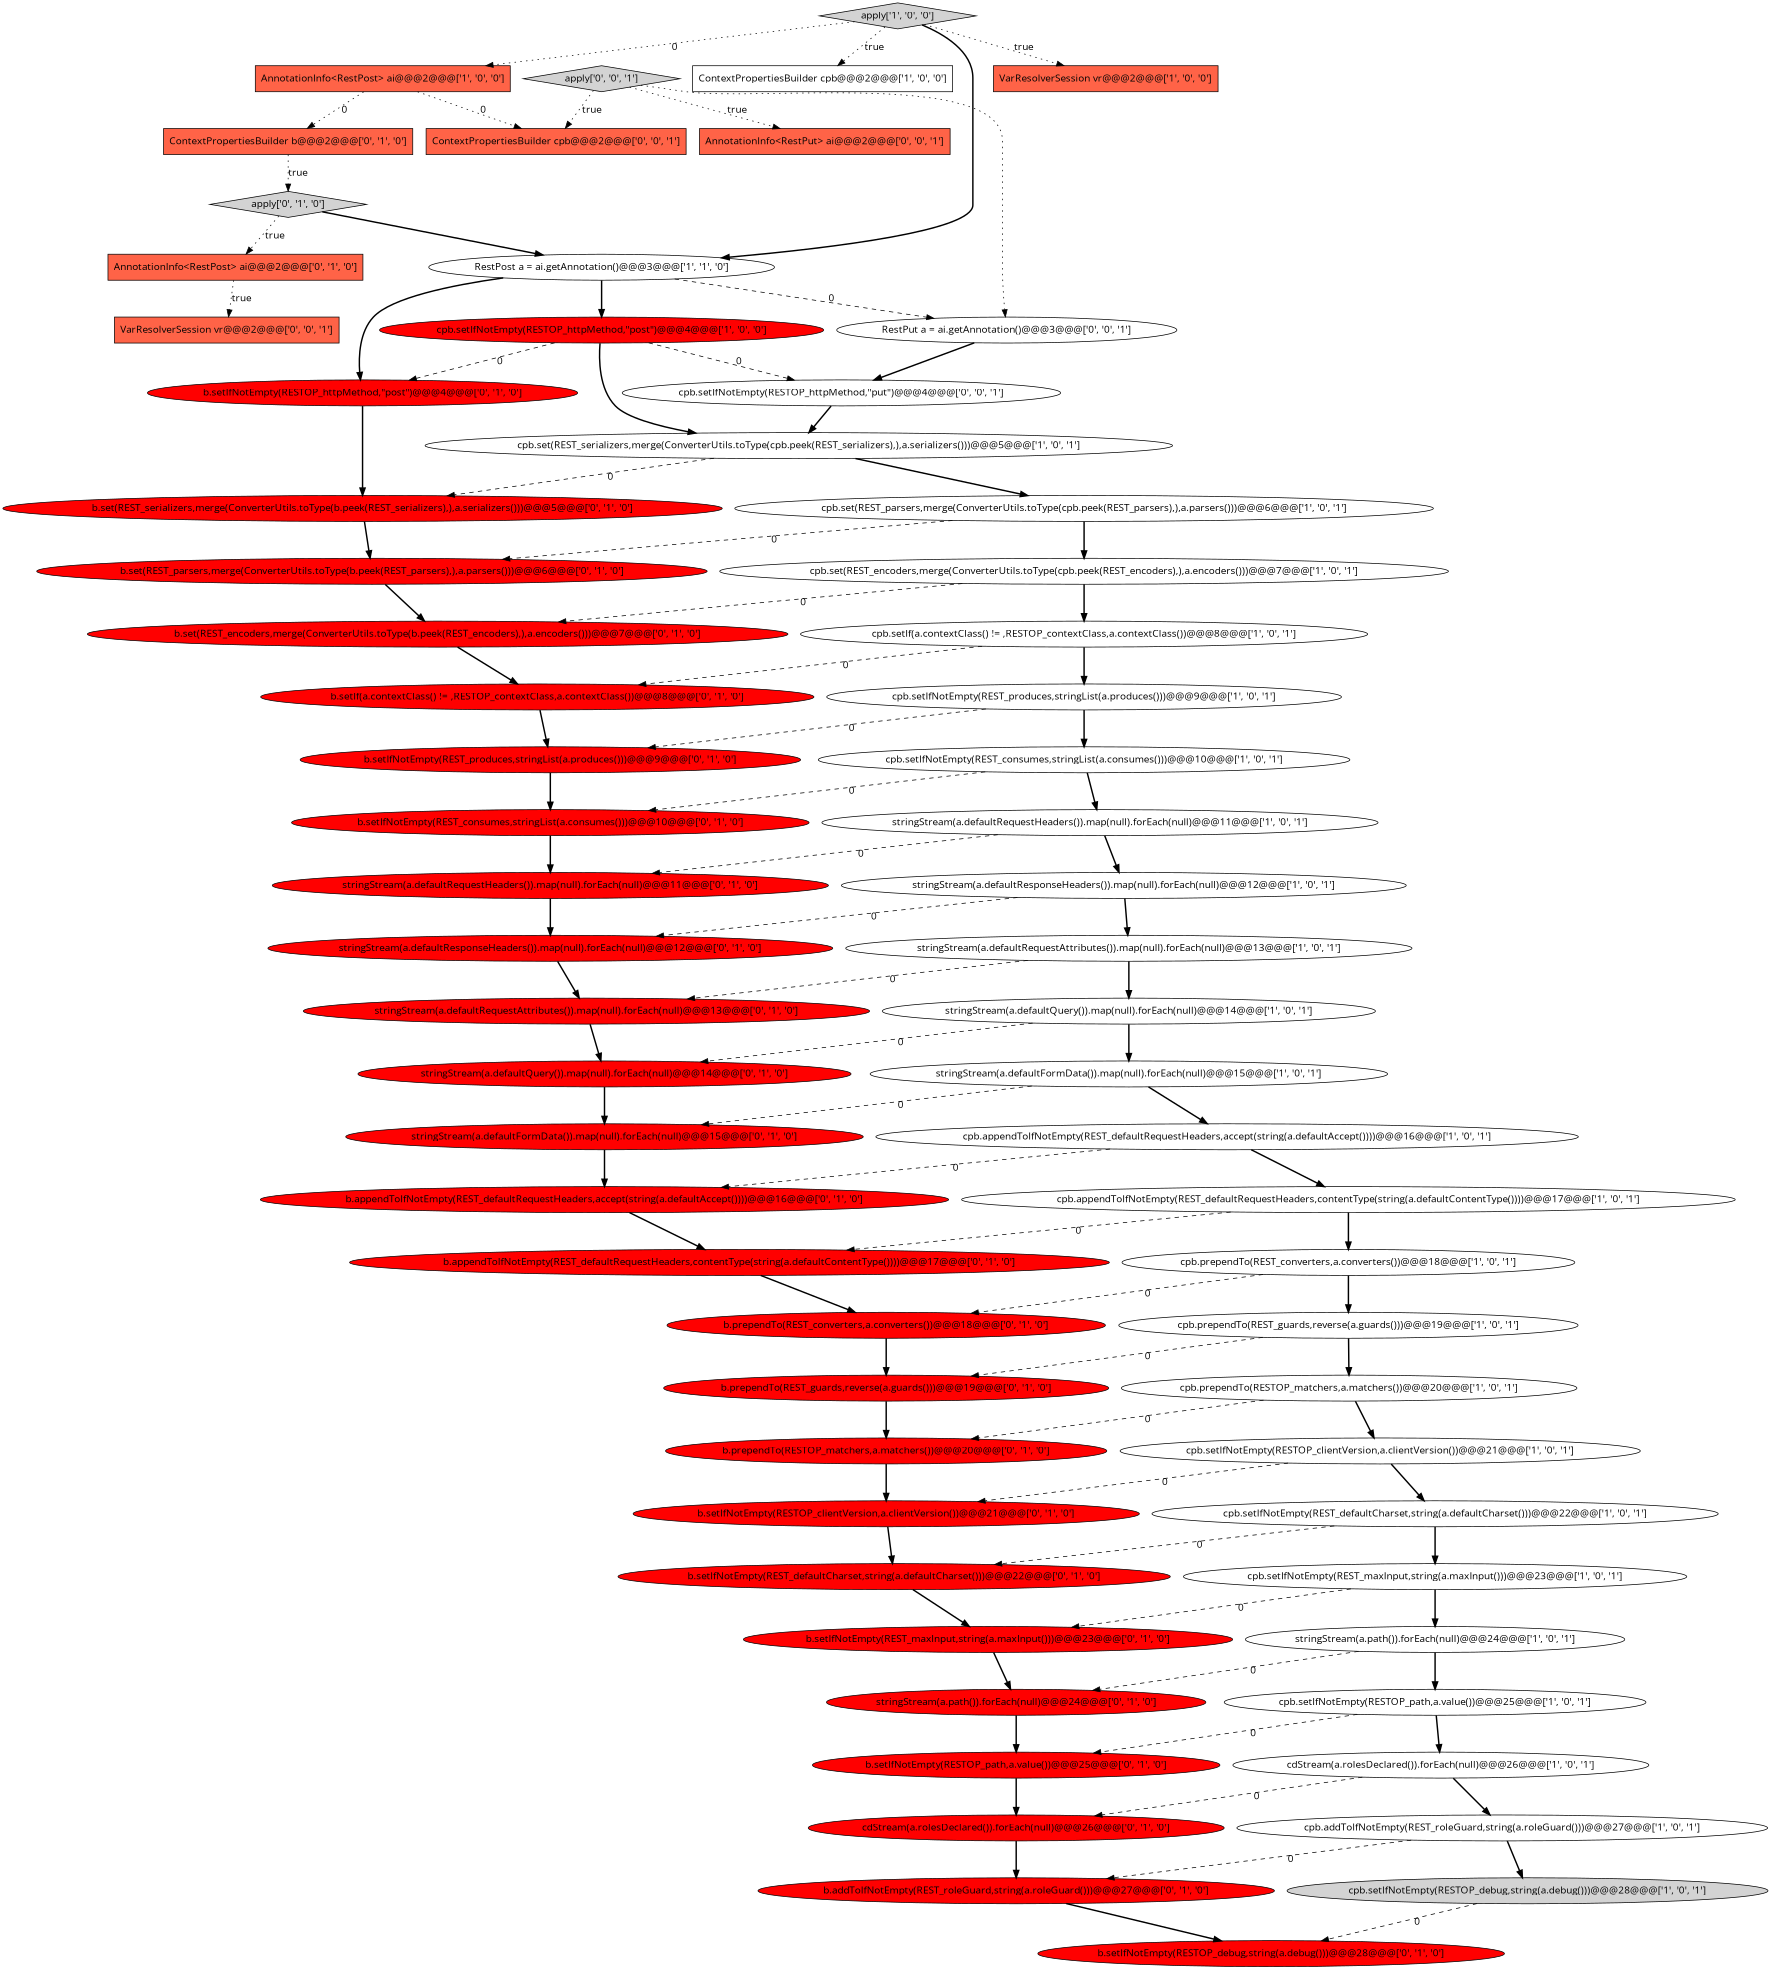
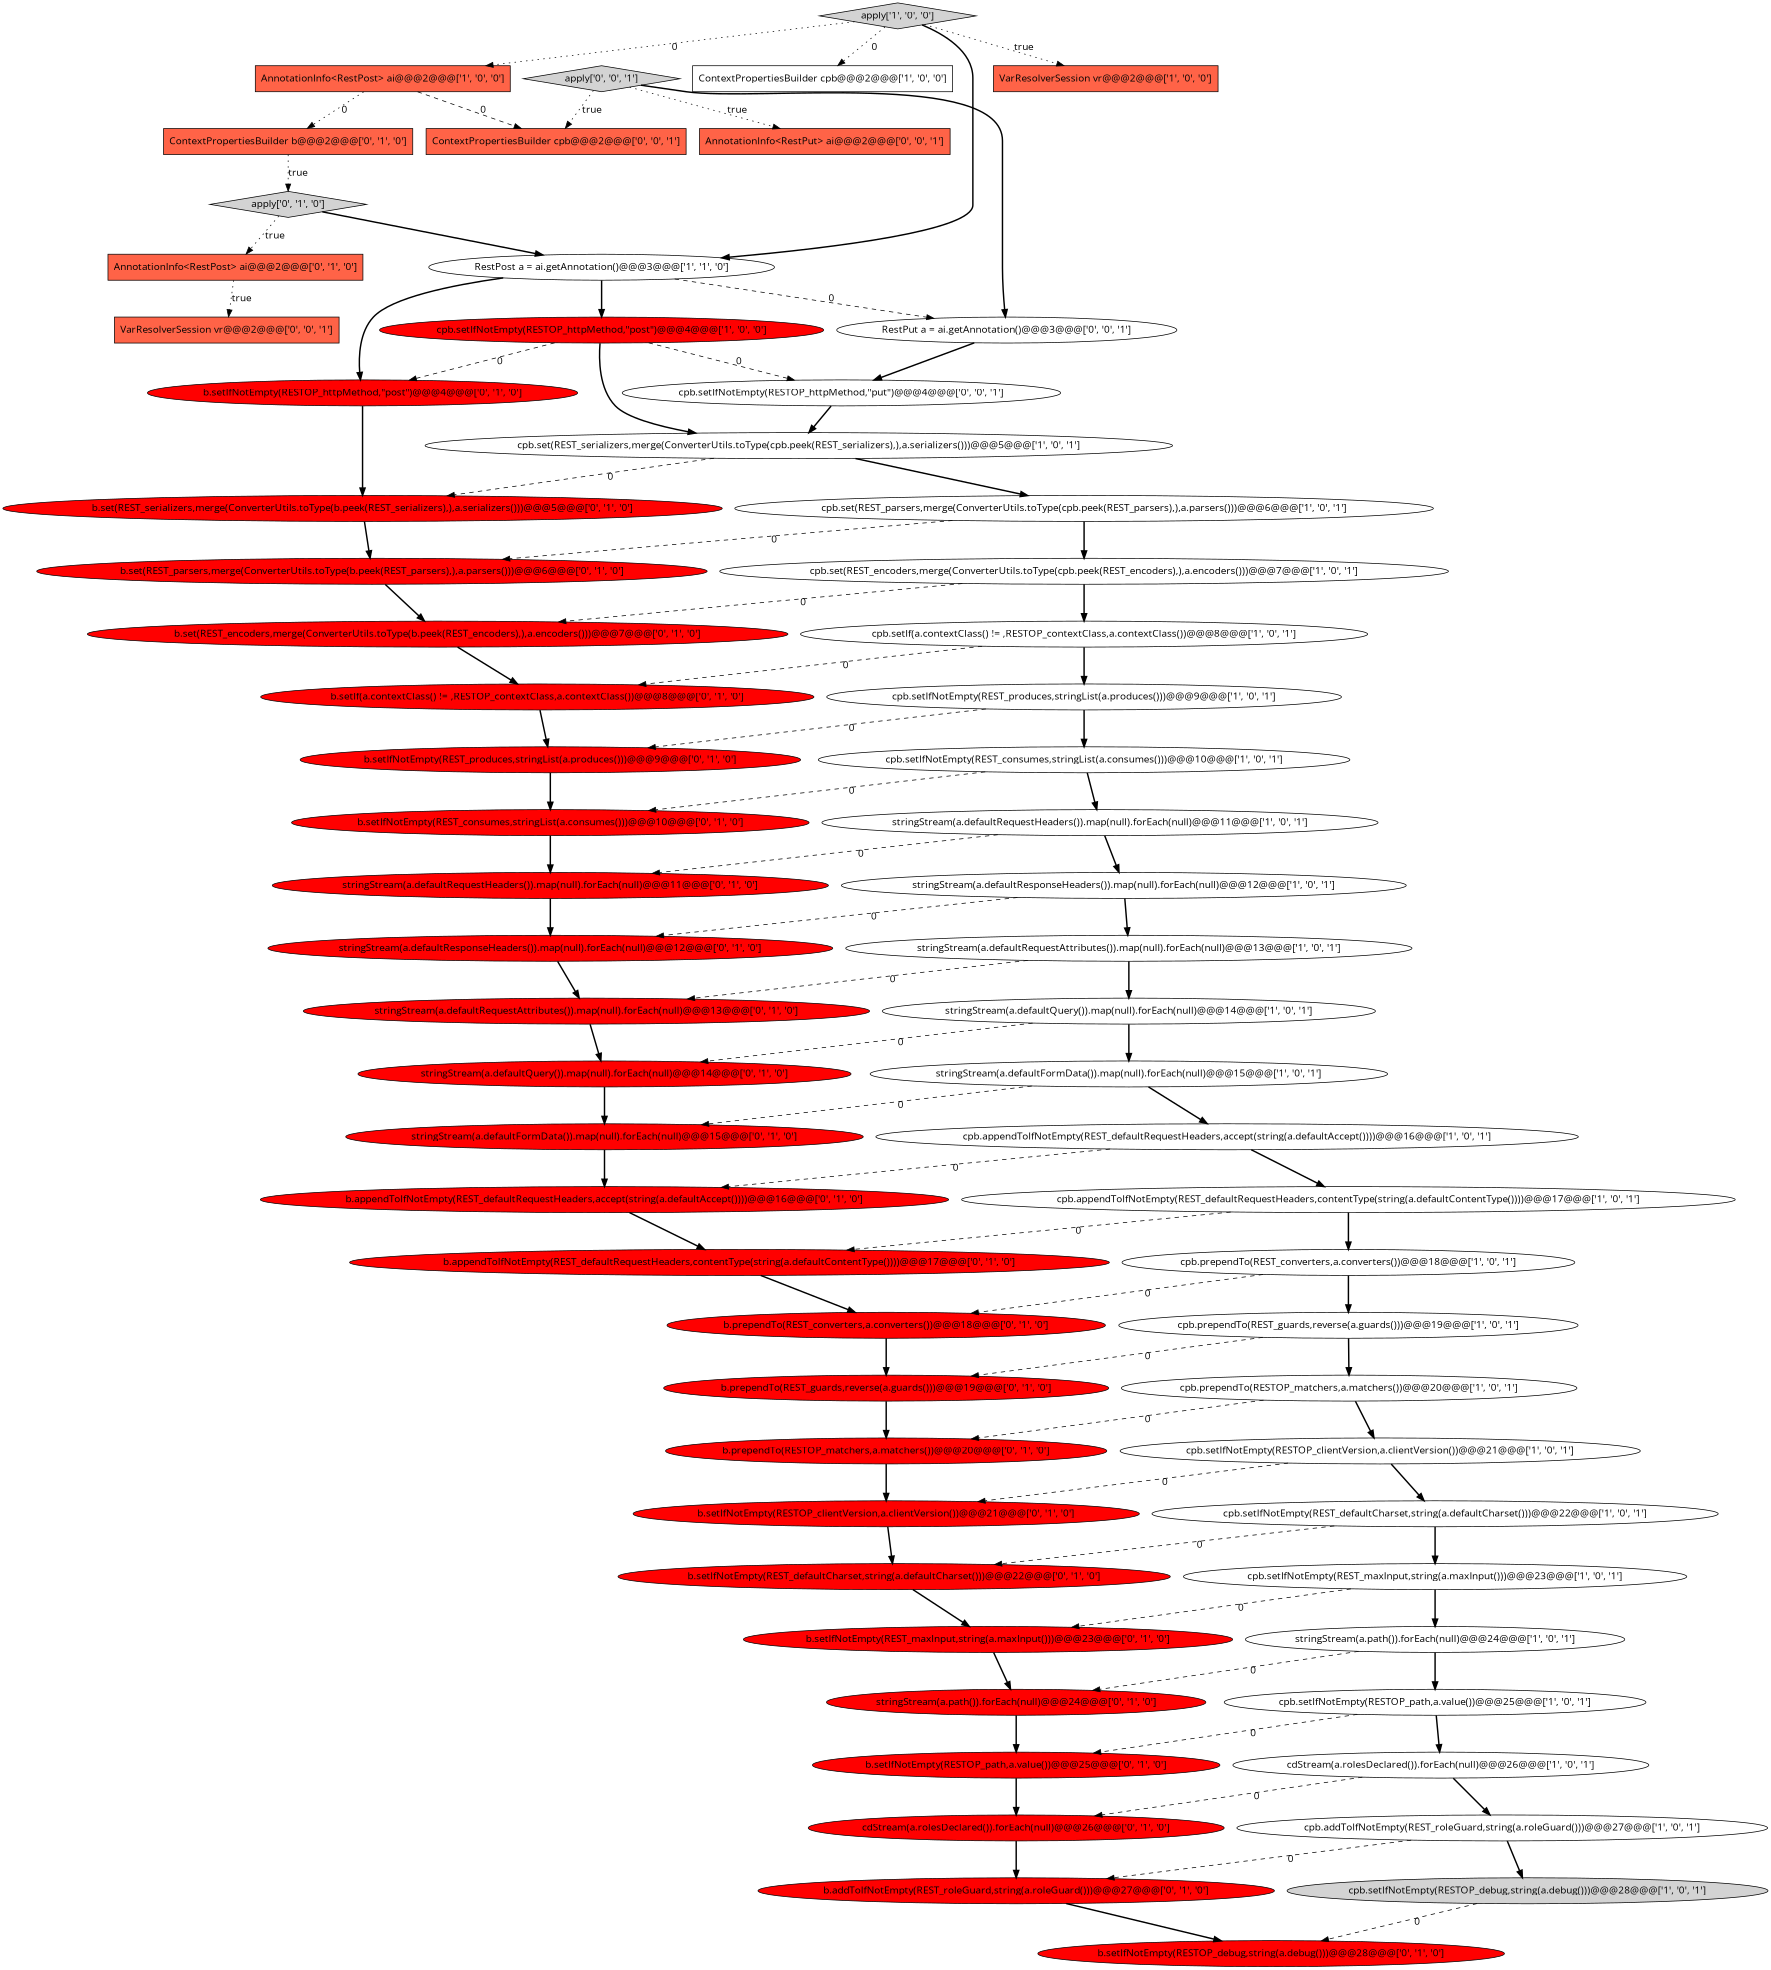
  digraph {
    fontname="Open Sans"
    node [fillcolor=white fontname="Open Sans" shape=ellipse style=filled]
    edge [fontname="Open Sans" style=bold]
    n1 [label="cpb.set(REST_parsers,merge(ConverterUtils.toType(cpb.peek(REST_parsers),),a.parsers()))@@@6@@@['1', '0', '1']"]
    n2 [label="cpb.set(REST_encoders,merge(ConverterUtils.toType(cpb.peek(REST_encoders),),a.encoders()))@@@7@@@['1', '0', '1']"]
    n3 [fillcolor=red label="b.set(REST_parsers,merge(ConverterUtils.toType(b.peek(REST_parsers),),a.parsers()))@@@6@@@['0', '1', '0']"]
    n4 [label="cpb.setIf(a.contextClass() != ,RESTOP_contextClass,a.contextClass())@@@8@@@['1', '0', '1']"]
    n5 [fillcolor=red label="b.set(REST_encoders,merge(ConverterUtils.toType(b.peek(REST_encoders),),a.encoders()))@@@7@@@['0', '1', '0']"]
    n6 [label="cpb.setIfNotEmpty(RESTOP_httpMethod,\"put\")@@@4@@@['0', '0', '1']"]
    n7 [label="cpb.set(REST_serializers,merge(ConverterUtils.toType(cpb.peek(REST_serializers),),a.serializers()))@@@5@@@['1', '0', '1']"]
    n8 [fillcolor=red label="b.set(REST_serializers,merge(ConverterUtils.toType(b.peek(REST_serializers),),a.serializers()))@@@5@@@['0', '1', '0']"]
    n9 [fillcolor=tomato label="AnnotationInfo<RestPost> ai@@@2@@@['1', '0', '0']" shape=box]
    n10 [fillcolor=tomato label="ContextPropertiesBuilder cpb@@@2@@@['0', '0', '1']" shape=box]
    n11 [fillcolor=tomato label="ContextPropertiesBuilder b@@@2@@@['0', '1', '0']" shape=box]
    n12 [fillcolor=lightgray label="apply['0', '1', '0']" shape=diamond]
    n13 [label="cpb.prependTo(REST_converters,a.converters())@@@18@@@['1', '0', '1']"]
    n14 [label="cpb.prependTo(REST_guards,reverse(a.guards()))@@@19@@@['1', '0', '1']"]
    n15 [fillcolor=red label="b.prependTo(REST_converters,a.converters())@@@18@@@['0', '1', '0']"]
    n16 [label="cpb.prependTo(RESTOP_matchers,a.matchers())@@@20@@@['1', '0', '1']"]
    n17 [fillcolor=red label="b.prependTo(REST_guards,reverse(a.guards()))@@@19@@@['0', '1', '0']"]
    n18 [fillcolor=red label="b.prependTo(RESTOP_matchers,a.matchers())@@@20@@@['0', '1', '0']"]
    n19 [label="cpb.setIfNotEmpty(RESTOP_clientVersion,a.clientVersion())@@@21@@@['1', '0', '1']"]
    n20 [fillcolor=red label="b.setIfNotEmpty(RESTOP_clientVersion,a.clientVersion())@@@21@@@['0', '1', '0']"]
    n21 [label="cpb.setIfNotEmpty(REST_defaultCharset,string(a.defaultCharset()))@@@22@@@['1', '0', '1']"]
    n22 [label="cpb.setIfNotEmpty(REST_maxInput,string(a.maxInput()))@@@23@@@['1', '0', '1']"]
    n23 [label="stringStream(a.path()).forEach(null)@@@24@@@['1', '0', '1']"]
    n24 [fillcolor=red label="b.setIfNotEmpty(REST_maxInput,string(a.maxInput()))@@@23@@@['0', '1', '0']"]
    n25 [label="cpb.setIfNotEmpty(RESTOP_path,a.value())@@@25@@@['1', '0', '1']"]
    n26 [fillcolor=red label="stringStream(a.path()).forEach(null)@@@24@@@['0', '1', '0']"]
    n27 [fillcolor=red label="cpb.setIfNotEmpty(RESTOP_httpMethod,\"post\")@@@4@@@['1', '0', '0']"]
    n28 [fillcolor=red label="b.setIfNotEmpty(RESTOP_httpMethod,\"post\")@@@4@@@['0', '1', '0']"]
    n29 [fillcolor=red label="b.setIfNotEmpty(REST_defaultCharset,string(a.defaultCharset()))@@@22@@@['0', '1', '0']"]
    n30 [label="ContextPropertiesBuilder cpb@@@2@@@['1', '0', '0']" shape=box]
    n31 [label="stringStream(a.defaultFormData()).map(null).forEach(null)@@@15@@@['1', '0', '1']"]
    n32 [label="cpb.appendToIfNotEmpty(REST_defaultRequestHeaders,accept(string(a.defaultAccept())))@@@16@@@['1', '0', '1']"]
    n33 [fillcolor=red label="stringStream(a.defaultFormData()).map(null).forEach(null)@@@15@@@['0', '1', '0']"]
    n34 [fillcolor=red label="b.appendToIfNotEmpty(REST_defaultRequestHeaders,accept(string(a.defaultAccept())))@@@16@@@['0', '1', '0']"]
    n35 [label="cpb.appendToIfNotEmpty(REST_defaultRequestHeaders,contentType(string(a.defaultContentType())))@@@17@@@['1', '0', '1']"]
    n36 [fillcolor=tomato label="VarResolverSession vr@@@2@@@['0', '0', '1']" shape=box]
    n37 [label="RestPut a = ai.getAnnotation()@@@3@@@['0', '0', '1']"]
    n38 [label="stringStream(a.defaultRequestHeaders()).map(null).forEach(null)@@@11@@@['1', '0', '1']"]
    n39 [fillcolor=red label="stringStream(a.defaultRequestHeaders()).map(null).forEach(null)@@@11@@@['0', '1', '0']"]
    n40 [label="stringStream(a.defaultResponseHeaders()).map(null).forEach(null)@@@12@@@['1', '0', '1']"]
    n41 [fillcolor=red label="stringStream(a.defaultResponseHeaders()).map(null).forEach(null)@@@12@@@['0', '1', '0']"]
    n42 [label="stringStream(a.defaultRequestAttributes()).map(null).forEach(null)@@@13@@@['1', '0', '1']"]
    n43 [fillcolor=red label="b.setIfNotEmpty(RESTOP_path,a.value())@@@25@@@['0', '1', '0']"]
    n44 [fillcolor=red label="cdStream(a.rolesDeclared()).forEach(null)@@@26@@@['0', '1', '0']"]
    n45 [fillcolor=red label="b.addToIfNotEmpty(REST_roleGuard,string(a.roleGuard()))@@@27@@@['0', '1', '0']"]
    n46 [fillcolor=red label="b.setIfNotEmpty(RESTOP_debug,string(a.debug()))@@@28@@@['0', '1', '0']"]
    n47 [label="cpb.setIfNotEmpty(REST_consumes,stringList(a.consumes()))@@@10@@@['1', '0', '1']"]
    n48 [fillcolor=red label="b.setIfNotEmpty(REST_consumes,stringList(a.consumes()))@@@10@@@['0', '1', '0']"]
    n49 [label="cpb.addToIfNotEmpty(REST_roleGuard,string(a.roleGuard()))@@@27@@@['1', '0', '1']"]
    n50 [fillcolor=lightgray label="cpb.setIfNotEmpty(RESTOP_debug,string(a.debug()))@@@28@@@['1', '0', '1']"]
    n51 [fillcolor=red label="stringStream(a.defaultQuery()).map(null).forEach(null)@@@14@@@['0', '1', '0']"]
    n52 [fillcolor=red label="stringStream(a.defaultRequestAttributes()).map(null).forEach(null)@@@13@@@['0', '1', '0']"]
    n53 [label="stringStream(a.defaultQuery()).map(null).forEach(null)@@@14@@@['1', '0', '1']"]
    n54 [fillcolor=tomato label="AnnotationInfo<RestPost> ai@@@2@@@['0', '1', '0']" shape=box]
    n55 [label="cpb.setIfNotEmpty(REST_produces,stringList(a.produces()))@@@9@@@['1', '0', '1']"]
    n56 [fillcolor=red label="b.setIf(a.contextClass() != ,RESTOP_contextClass,a.contextClass())@@@8@@@['0', '1', '0']"]
    n57 [label="cdStream(a.rolesDeclared()).forEach(null)@@@26@@@['1', '0', '1']"]
    n58 [fillcolor=tomato label="AnnotationInfo<RestPut> ai@@@2@@@['0', '0', '1']" shape=box]
    n59 [fillcolor=lightgray label="apply['0', '0', '1']" shape=diamond]
    n60 [fillcolor=red label="b.appendToIfNotEmpty(REST_defaultRequestHeaders,contentType(string(a.defaultContentType())))@@@17@@@['0', '1', '0']"]
    n61 [fillcolor=red label="b.setIfNotEmpty(REST_produces,stringList(a.produces()))@@@9@@@['0', '1', '0']"]
    n62 [label="RestPost a = ai.getAnnotation()@@@3@@@['1', '1', '0']"]
    n63 [fillcolor=lightgray label="apply['1', '0', '0']" shape=diamond]
    n64 [fillcolor=tomato label="VarResolverSession vr@@@2@@@['1', '0', '0']" shape=box]
    n1 -> n2
    n1 -> n3 [label=0 style=dashed]
    n2 -> n4
    n2 -> n5 [label=0 style=dashed]
    n3 -> n5
    n4 -> n55
    n4 -> n56 [label=0 style=dashed]
    n5 -> n56
    n6 -> n7
    n7 -> n1
    n7 -> n8 [label=0 style=dashed]
    n8 -> n3
-   n9 -> n10 [label=0 style=dotted]
+   n9 -> n10 [label=0 style=dashed]
    n9 -> n11 [label=0 style=dotted]
    n11 -> n12 [label=true style=dotted]
    n12 -> n54 [label=true style=dotted]
    n12 -> n62
    n13 -> n14
    n13 -> n15 [label=0 style=dashed]
    n14 -> n16
    n14 -> n17 [label=0 style=dashed]
    n15 -> n17
    n16 -> n18 [label=0 style=dashed]
    n16 -> n19
    n17 -> n18
    n18 -> n20
    n19 -> n20 [label=0 style=dashed]
    n19 -> n21
    n20 -> n29
    n21 -> n22
    n21 -> n29 [label=0 style=dashed]
    n22 -> n23
    n22 -> n24 [label=0 style=dashed]
    n23 -> n25
    n23 -> n26 [label=0 style=dashed]
    n24 -> n26
    n25 -> n43 [label=0 style=dashed]
    n25 -> n57
    n26 -> n43
    n27 -> n6 [label=0 style=dashed]
    n27 -> n7
    n27 -> n28 [label=0 style=dashed]
    n28 -> n8
    n29 -> n24
    n31 -> n32
    n31 -> n33 [label=0 style=dashed]
    n32 -> n34 [label=0 style=dashed]
    n32 -> n35
    n33 -> n34
    n34 -> n60
    n35 -> n13
    n35 -> n60 [label=0 style=dashed]
    n37 -> n6
    n38 -> n39 [label=0 style=dashed]
    n38 -> n40
    n39 -> n41
    n40 -> n41 [label=0 style=dashed]
    n40 -> n42
    n41 -> n52
    n42 -> n52 [label=0 style=dashed]
    n42 -> n53
    n43 -> n44
    n44 -> n45
    n45 -> n46
    n47 -> n38
    n47 -> n48 [label=0 style=dashed]
    n48 -> n39
    n49 -> n45 [label=0 style=dashed]
    n49 -> n50
    n50 -> n46 [label=0 style=dashed]
    n51 -> n33
    n52 -> n51
    n53 -> n31
    n53 -> n51 [label=0 style=dashed]
    n54 -> n36 [label=true style=dotted]
    n55 -> n47
    n55 -> n61 [label=0 style=dashed]
    n56 -> n61
    n57 -> n44 [label=0 style=dashed]
    n57 -> n49
    n59 -> n10 [label=true style=dotted]
-   n59 -> n37 [style=dotted]
+   n59 -> n37
    n59 -> n58 [label=true style=dotted]
    n60 -> n15
    n61 -> n48
    n62 -> n27
    n62 -> n28
    n62 -> n37 [label=0 style=dashed]
    n63 -> n9 [label=0 style=dotted]
-   n63 -> n30 [label=true style=dotted]
+   n63 -> n30 [label=0 style=dotted]
    n63 -> n62
    n63 -> n64 [label=true style=dotted]
  }
